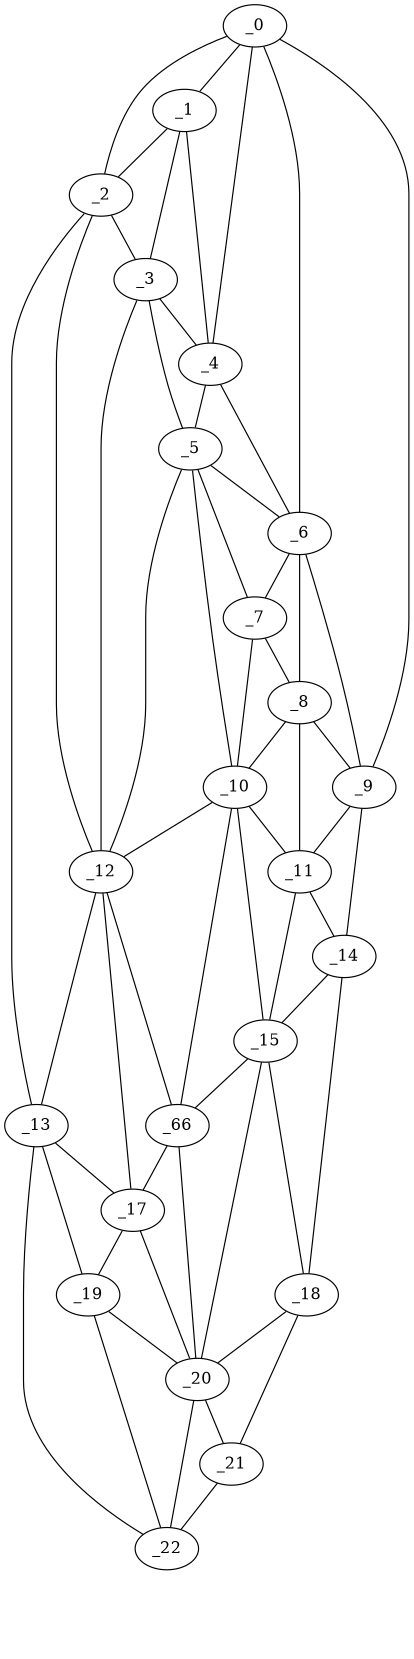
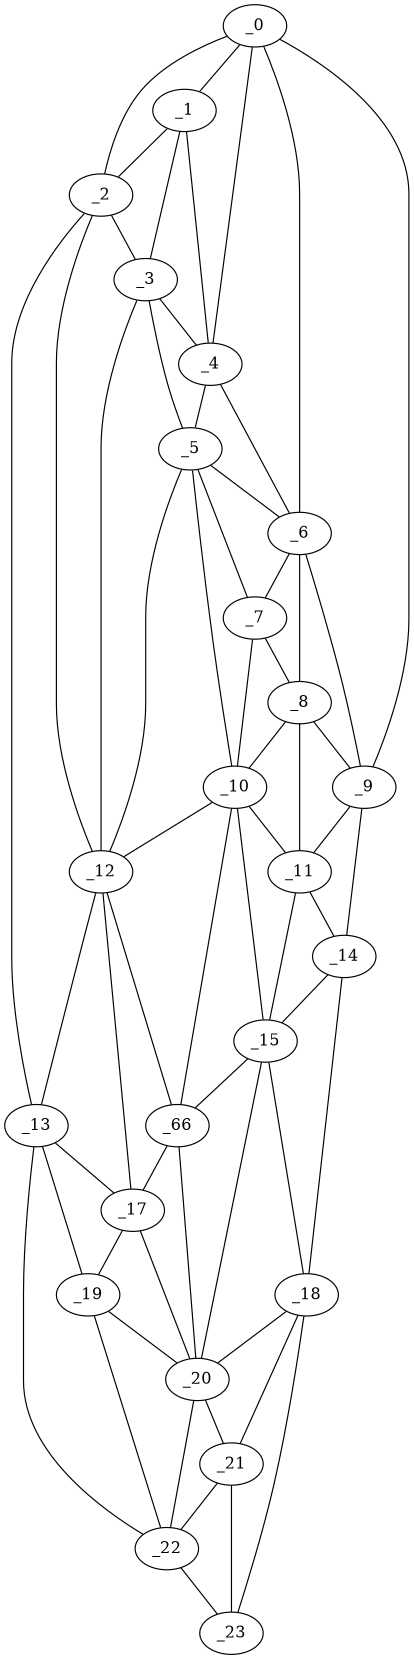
  graph {
    node [x=70 y=61]
    edge [valence=2]
    _0 [x=9]
    _1 [x=20 y=63]
    _2 [x=26 y=68]
    _4 [x=40 y=59]
    _6 [x=55 y=49]
    _9 [y=45]
    _3 [x=32 y=64]
    _12 [x=72 y=77]
    _13 [x=78 y=82]
    _5 [x=49]
    _7 [x=56 y=55]
    _8 [x=62 y=53]
    _11 [x=71 y=55]
    _14 [x=80 y=47]
    n15 [label=_66 x=83 y=66]
    _17 [x=84 y=77]
    _19 [x=95 y=80]
    _22 [x=111 y=80]
    _10 [y=63]
    _15 [x=81 y=58]
    _18 [x=89 y=49]
    _20 [x=97 y=68]
+   _23 [x=120]
    _21 [x=108 y=58]
    _0 -- _1
    _0 -- _2 [valence=1]
    _0 -- _4 [valence=1]
    _0 -- _6 [valence=1]
    _0 -- _9 [valence=1]
    _1 -- _2 [valence=1]
    _1 -- _4 [valence=1]
    _1 -- _3
    _2 -- _3 [valence=1]
    _2 -- _12
    _2 -- _13 [valence=1]
    _4 -- _6
    _4 -- _5 [valence=1]
    _6 -- _9
    _6 -- _7
    _6 -- _8 [valence=1]
    _9 -- _11
    _9 -- _14 [valence=1]
    _3 -- _4
    _3 -- _12
    _3 -- _5
    _12 -- _13 [valence=1]
    _12 -- n15 [valence=1]
    _12 -- _17
    _13 -- _17
    _13 -- _19 [valence=1]
    _13 -- _22 [valence=1]
    _5 -- _6
    _5 -- _12 [valence=1]
    _5 -- _7
    _5 -- _10
    _7 -- _8
    _7 -- _10
    _8 -- _9
    _8 -- _11
    _8 -- _10
    _11 -- _14 [valence=1]
    _11 -- _15
    _14 -- _15
    _14 -- _18 [valence=1]
    n15 -- _17
    n15 -- _20
    _17 -- _19
    _17 -- _20 [valence=1]
    _19 -- _22 [valence=1]
    _19 -- _20
+   _22 -- _23
    _10 -- _12
    _10 -- _11
    _10 -- n15
    _10 -- _15 [valence=1]
    _15 -- n15
    _15 -- _18
    _15 -- _20 [valence=1]
    _18 -- _20 [valence=1]
+   _18 -- _23 [valence=1]
    _18 -- _21
    _20 -- _22
    _20 -- _21
    _21 -- _22
+   _21 -- _23
  }
